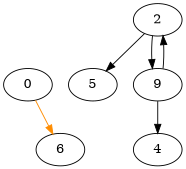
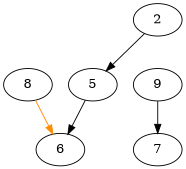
  digraph {
    fontname="DejaVu Serif"
    node [fontname="DejaVu Serif"]
    edge [color=black fontname="DejaVu Serif"]
-   0
+   0 [label=8]
    6
    n3 [label=9]
    2
    5
-   4
+   4 [label=7]
    0 -> 6 [color=darkorange]
-   n3 -> 2
    n3 -> 4
-   2 -> n3
    2 -> 5
+   5 -> 6
  }
